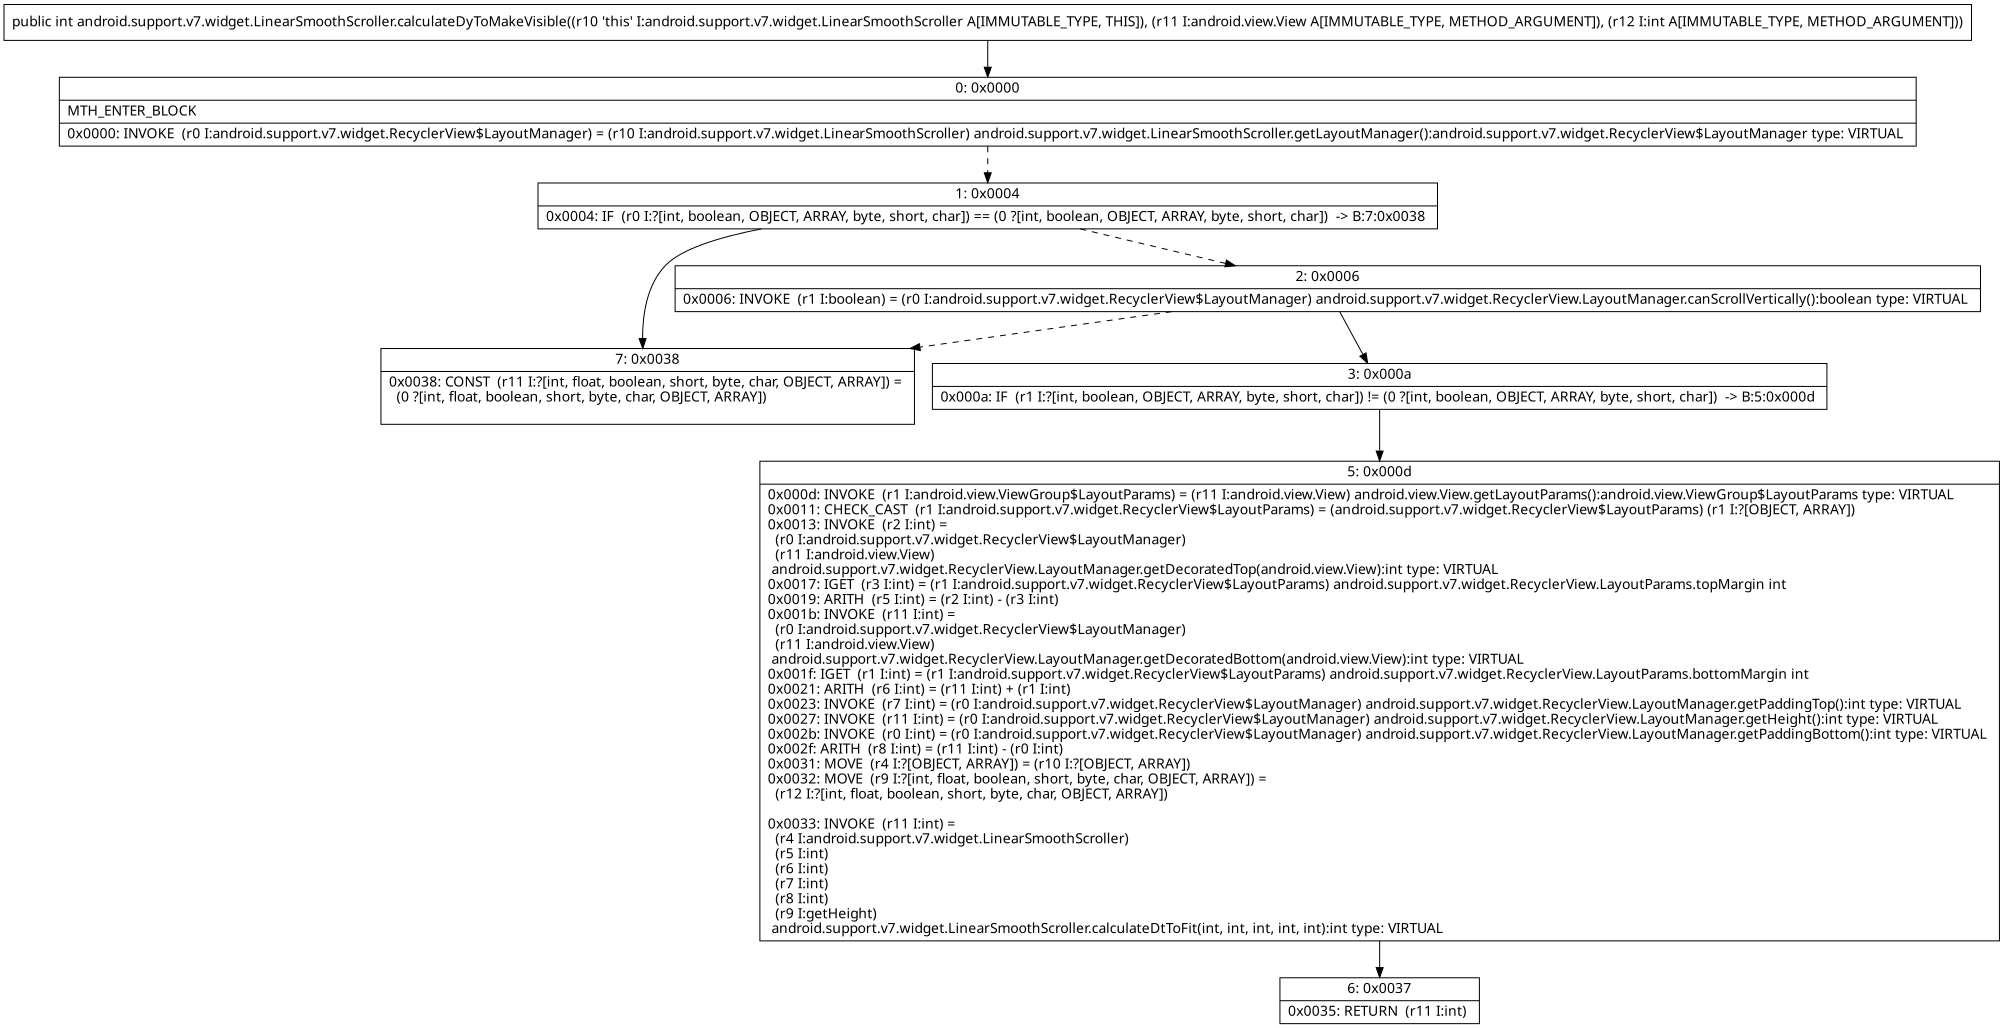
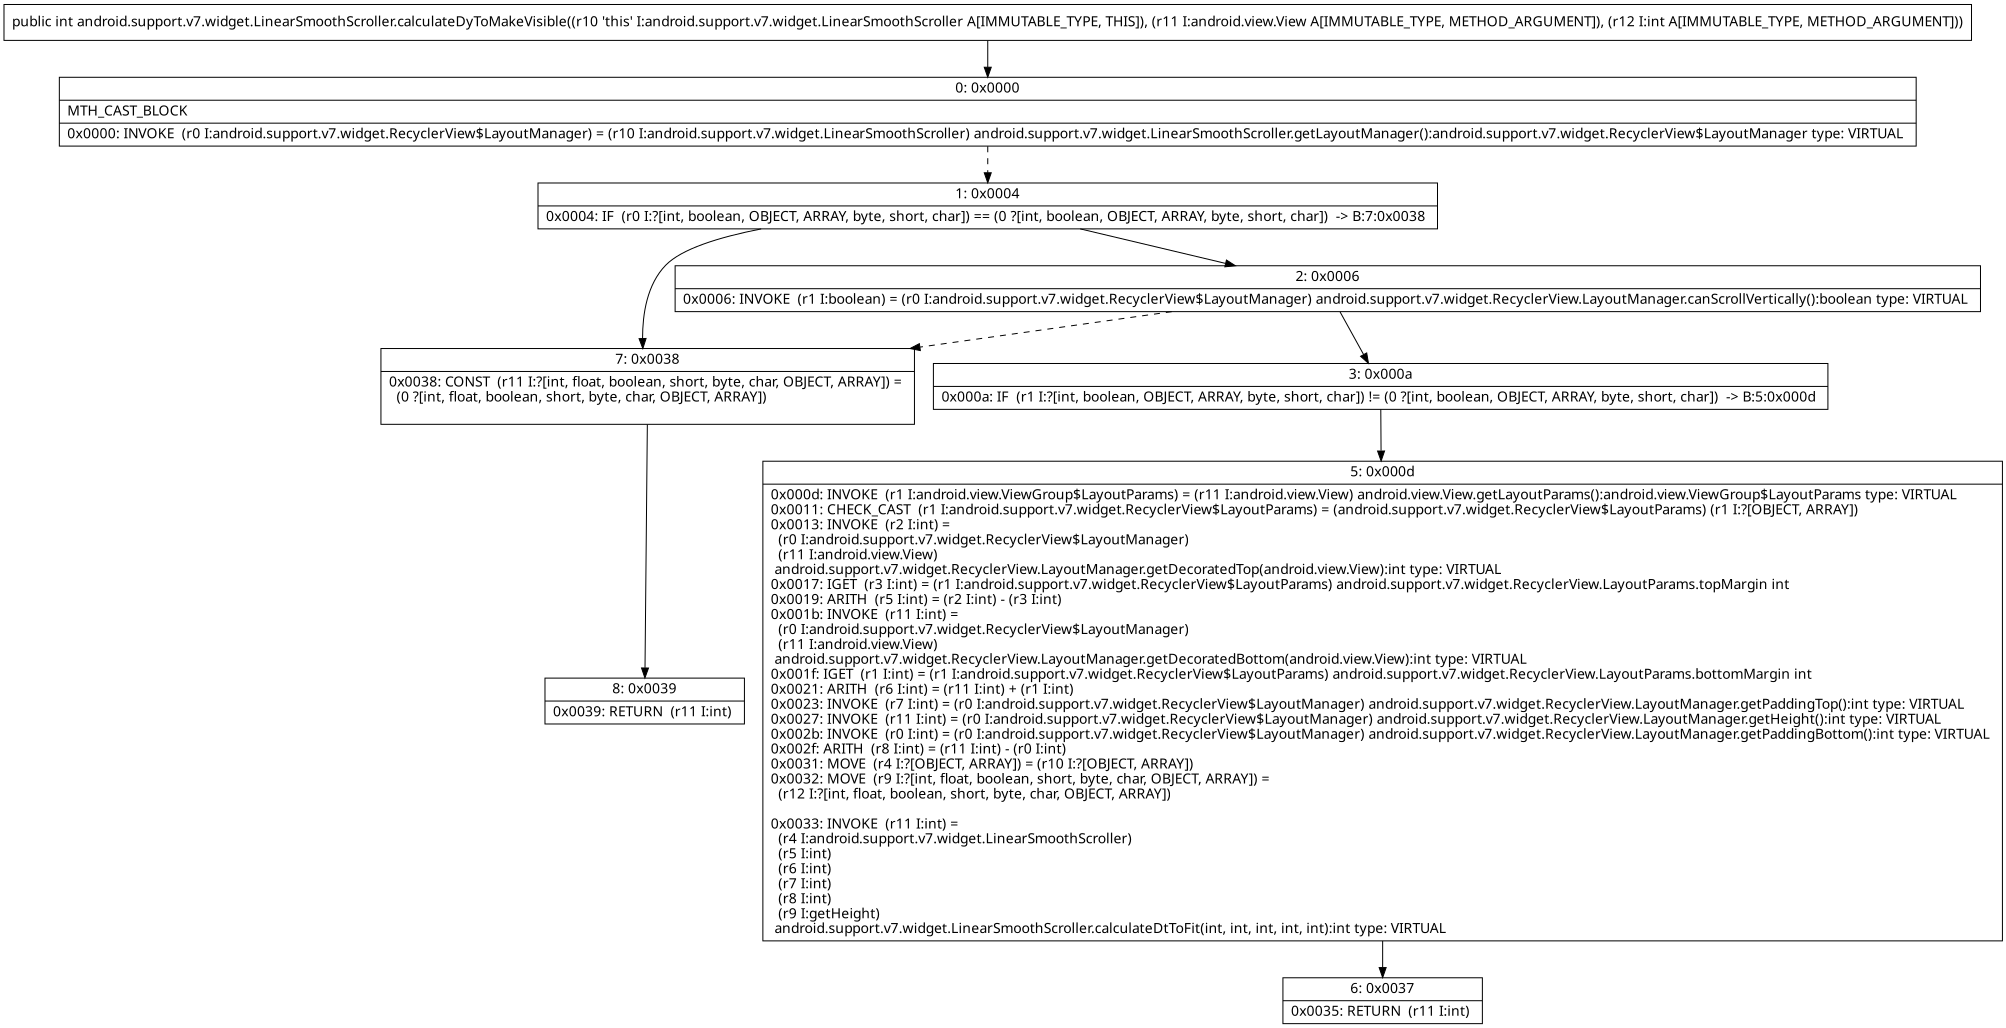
  digraph {
    fontname="Noto Sans"
    node [fontname="Noto Sans" shape=record]
    edge [fontname="Noto Sans"]
-   n1 [label="{0\:\ 0x0000|MTH_ENTER_BLOCK\l|0x0000: INVOKE  (r0 I:android.support.v7.widget.RecyclerView$LayoutManager) = (r10 I:android.support.v7.widget.LinearSmoothScroller) android.support.v7.widget.LinearSmoothScroller.getLayoutManager():android.support.v7.widget.RecyclerView$LayoutManager type: VIRTUAL \l}"]
+   n1 [label="{0\:\ 0x0000|MTH_CAST_BLOCK\l|0x0000: INVOKE  (r0 I:android.support.v7.widget.RecyclerView$LayoutManager) = (r10 I:android.support.v7.widget.LinearSmoothScroller) android.support.v7.widget.LinearSmoothScroller.getLayoutManager():android.support.v7.widget.RecyclerView$LayoutManager type: VIRTUAL \l}"]
    n2 [label="{1\:\ 0x0004|0x0004: IF  (r0 I:?[int, boolean, OBJECT, ARRAY, byte, short, char]) == (0 ?[int, boolean, OBJECT, ARRAY, byte, short, char])  \-\> B:7:0x0038 \l}"]
    n3 [label="{2\:\ 0x0006|0x0006: INVOKE  (r1 I:boolean) = (r0 I:android.support.v7.widget.RecyclerView$LayoutManager) android.support.v7.widget.RecyclerView.LayoutManager.canScrollVertically():boolean type: VIRTUAL \l}"]
    n4 [label="{7\:\ 0x0038|0x0038: CONST  (r11 I:?[int, float, boolean, short, byte, char, OBJECT, ARRAY]) = \l  (0 ?[int, float, boolean, short, byte, char, OBJECT, ARRAY])\l \l}"]
    n5 [label="{3\:\ 0x000a|0x000a: IF  (r1 I:?[int, boolean, OBJECT, ARRAY, byte, short, char]) != (0 ?[int, boolean, OBJECT, ARRAY, byte, short, char])  \-\> B:5:0x000d \l}"]
+   n6 [label="{8\:\ 0x0039|0x0039: RETURN  (r11 I:int) \l}"]
    n7 [label="{5\:\ 0x000d|0x000d: INVOKE  (r1 I:android.view.ViewGroup$LayoutParams) = (r11 I:android.view.View) android.view.View.getLayoutParams():android.view.ViewGroup$LayoutParams type: VIRTUAL \l0x0011: CHECK_CAST  (r1 I:android.support.v7.widget.RecyclerView$LayoutParams) = (android.support.v7.widget.RecyclerView$LayoutParams) (r1 I:?[OBJECT, ARRAY]) \l0x0013: INVOKE  (r2 I:int) = \l  (r0 I:android.support.v7.widget.RecyclerView$LayoutManager)\l  (r11 I:android.view.View)\l android.support.v7.widget.RecyclerView.LayoutManager.getDecoratedTop(android.view.View):int type: VIRTUAL \l0x0017: IGET  (r3 I:int) = (r1 I:android.support.v7.widget.RecyclerView$LayoutParams) android.support.v7.widget.RecyclerView.LayoutParams.topMargin int \l0x0019: ARITH  (r5 I:int) = (r2 I:int) \- (r3 I:int) \l0x001b: INVOKE  (r11 I:int) = \l  (r0 I:android.support.v7.widget.RecyclerView$LayoutManager)\l  (r11 I:android.view.View)\l android.support.v7.widget.RecyclerView.LayoutManager.getDecoratedBottom(android.view.View):int type: VIRTUAL \l0x001f: IGET  (r1 I:int) = (r1 I:android.support.v7.widget.RecyclerView$LayoutParams) android.support.v7.widget.RecyclerView.LayoutParams.bottomMargin int \l0x0021: ARITH  (r6 I:int) = (r11 I:int) + (r1 I:int) \l0x0023: INVOKE  (r7 I:int) = (r0 I:android.support.v7.widget.RecyclerView$LayoutManager) android.support.v7.widget.RecyclerView.LayoutManager.getPaddingTop():int type: VIRTUAL \l0x0027: INVOKE  (r11 I:int) = (r0 I:android.support.v7.widget.RecyclerView$LayoutManager) android.support.v7.widget.RecyclerView.LayoutManager.getHeight():int type: VIRTUAL \l0x002b: INVOKE  (r0 I:int) = (r0 I:android.support.v7.widget.RecyclerView$LayoutManager) android.support.v7.widget.RecyclerView.LayoutManager.getPaddingBottom():int type: VIRTUAL \l0x002f: ARITH  (r8 I:int) = (r11 I:int) \- (r0 I:int) \l0x0031: MOVE  (r4 I:?[OBJECT, ARRAY]) = (r10 I:?[OBJECT, ARRAY]) \l0x0032: MOVE  (r9 I:?[int, float, boolean, short, byte, char, OBJECT, ARRAY]) = \l  (r12 I:?[int, float, boolean, short, byte, char, OBJECT, ARRAY])\l \l0x0033: INVOKE  (r11 I:int) = \l  (r4 I:android.support.v7.widget.LinearSmoothScroller)\l  (r5 I:int)\l  (r6 I:int)\l  (r7 I:int)\l  (r8 I:int)\l  (r9 I:getHeight)\l android.support.v7.widget.LinearSmoothScroller.calculateDtToFit(int, int, int, int, int):int type: VIRTUAL \l}"]
    n8 [label="{6\:\ 0x0037|0x0035: RETURN  (r11 I:int) \l}"]
    n9 [label="{public int android.support.v7.widget.LinearSmoothScroller.calculateDyToMakeVisible((r10 'this' I:android.support.v7.widget.LinearSmoothScroller A[IMMUTABLE_TYPE, THIS]), (r11 I:android.view.View A[IMMUTABLE_TYPE, METHOD_ARGUMENT]), (r12 I:int A[IMMUTABLE_TYPE, METHOD_ARGUMENT])) }"]
    n1 -> n2 [style=dashed]
-   n2 -> n3 [style=dashed]
+   n2 -> n3 [style=solid]
    n2 -> n4
    n3 -> n4 [style=dashed]
    n3 -> n5
+   n4 -> n6
    n5 -> n7
    n7 -> n8
    n9 -> n1
  }
